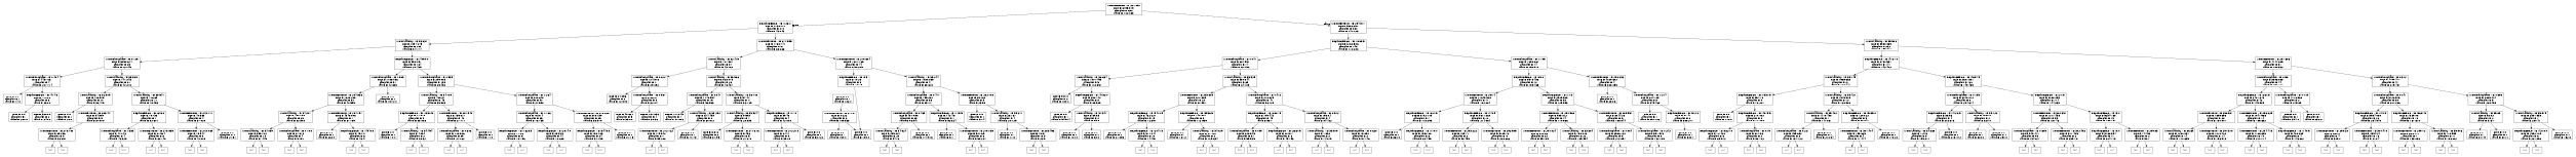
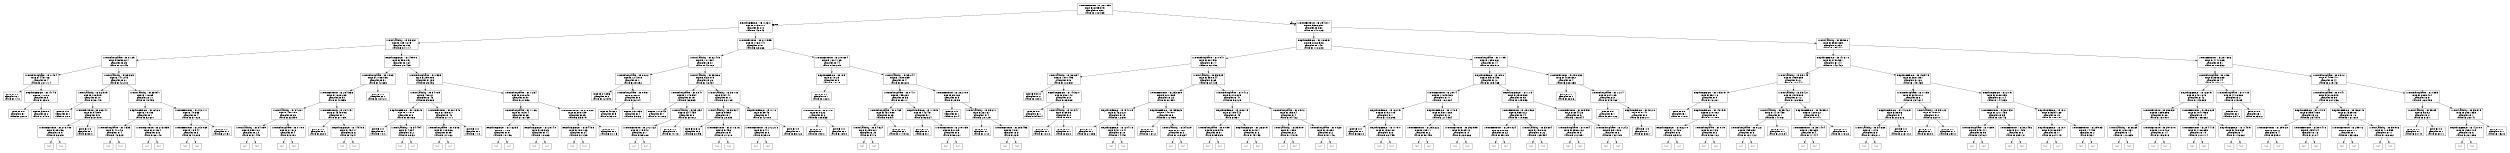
  digraph {
    node [shape=box]
    n1 [label="WOA_TEMP_K <= 287.857\nmse = 6195.375\nsamples = 650\nvalue = 102.039"]
    n2 [label="Depth_GEBCO <= -126.0\nmse = 1738.777\nsamples = 270\nvalue = 43.843"]
    n3 [label="WOA_TEMP_K <= 294.377\nmse = 5386.297\nsamples = 380\nvalue = 141.123"]
    n4 [label="WOA_Salinity <= 33.637\nmse = 1397.275\nsamples = 189\nvalue = 34.174"]
    n5 [label="WOA_TEMP_K <= 277.555\nmse = 1768.741\nsamples = 81\nvalue = 68.266"]
    n6 [label="Depth_GEBCO <= -1883.5\nmse = 6162.586\nsamples = 148\nvalue = 112.288"]
    n7 [label="WOA_Salinity <= 35.586\nmse = 3988.869\nsamples = 232\nvalue = 159.877"]
    n8 [label="WOA_Phosphate <= 0.729\nmse = 5050.674\nsamples = 25\nvalue = 72.749"]
    n9 [label="Depth_GEBCO <= -4090.0\nmse = 598.051\nsamples = 164\nvalue = 28.425"]
    n10 [label="WOA_Salinity <= 32.415\nmse = 707.387\nsamples = 37\nvalue = 42.182"]
    n11 [label="WOA_TEMP_K <= 278.684\nmse = 1607.769\nsamples = 44\nvalue = 90.209"]
    n12 [label="WOA_Phosphate <= 0.484\nmse = 4437.061\nsamples = 4\nvalue = 207.714"]
    n13 [label="WOA_Salinity <= 33.369\nmse = 147.246\nsamples = 21\nvalue = 42.273"]
    n14 [label="WOA_Phosphate <= 1.903\nmse = 1786.036\nsamples = 31\nvalue = 42.683"]
    n15 [label="WOA_Phosphate <= 0.535\nmse = 299.085\nsamples = 133\nvalue = 25.452"]
    n16 [label="mse = 0.0\nsamples = 1\nvalue = 74.0"]
    n17 [label="Depth_GEBCO <= -414.5\nmse = 1700.0\nsamples = 3\nvalue = 230.0"]
    n18 [label="WOA_Salinity <= 32.519\nmse = 106.519\nsamples = 10\nvalue = 36.479"]
    n19 [label="WOA_Salinity <= 33.541\nmse = 116.69\nsamples = 11\nvalue = 48.453"]
    n20 [label="mse = 0.0\nsamples = 1\nvalue = 220.0"]
    n21 [label="mse = 3200.0\nsamples = 2\nvalue = 240.0"]
    n22 [label="mse = 0.0\nsamples = 1\nvalue = 20.0"]
    n23 [label="WOA_TEMP_K <= 283.411\nmse = 94.309\nsamples = 9\nvalue = 37.578"]
    n24 [label="Depth_GEBCO <= -646.0\nmse = 79.733\nsamples = 7\nvalue = 52.607"]
    n25 [label="WOA_TEMP_K <= 273.717\nmse = 40.365\nsamples = 4\nvalue = 37.029"]
    n26 [label="WOA_TEMP_K <= 275.788\nmse = 89.236\nsamples = 8\nvalue = 36.691"]
+   n27 [label="mse = 0.0\nsamples = 1\nvalue = 50.0"]
    n28 [label="(...)"]
    n29 [label="(...)"]
    n30 [label="WOA_Phosphate <= 1.535\nmse = 41.048\nsamples = 4\nvalue = 46.323"]
    n31 [label="WOA_TEMP_K <= 273.835\nmse = 21.904\nsamples = 3\nvalue = 60.148"]
    n32 [label="WOA_TEMP_K <= 273.069\nmse = 13.544\nsamples = 3\nvalue = 40.203"]
    n33 [label="mse = 0.0\nsamples = 1\nvalue = 27.51"]
    n34 [label="(...)"]
    n35 [label="(...)"]
    n36 [label="(...)"]
    n37 [label="(...)"]
    n38 [label="(...)"]
    n39 [label="(...)"]
    n40 [label="WOA_TEMP_K <= 284.336\nmse = 1628.223\nsamples = 30\nvalue = 40.555"]
    n41 [label="mse = 0.0\nsamples = 1\nvalue = 134.211"]
    n42 [label="WOA_Salinity <= 34.789\nmse = 408.21\nsamples = 43\nvalue = 33.383"]
    n43 [label="WOA_Phosphate <= 1.264\nmse = 200.648\nsamples = 90\nvalue = 21.598"]
    n44 [label="WOA_Salinity <= 34.207\nmse = 450.758\nsamples = 23\nvalue = 32.308"]
    n45 [label="WOA_TEMP_K <= 284.757\nmse = 4548.806\nsamples = 7\nvalue = 67.769"]
    n46 [label="WOA_Salinity <= 34.059\nmse = 399.702\nsamples = 19\nvalue = 37.445"]
    n47 [label="WOA_Phosphate <= 0.708\nmse = 27.376\nsamples = 4\nvalue = 9.191"]
    n48 [label="mse = 0.0\nsamples = 1\nvalue = 260.0"]
    n49 [label="Depth_GEBCO <= -4940.5\nmse = 492.17\nsamples = 6\nvalue = 46.41"]
    n50 [label="(...)"]
    n51 [label="(...)"]
    n52 [label="(...)"]
    n53 [label="(...)"]
    n54 [label="(...)"]
    n55 [label="(...)"]
    n56 [label="Depth_GEBCO <= -1330.5\nmse = 71.518\nsamples = 3\nvalue = 83.086"]
    n57 [label="WOA_TEMP_K <= 287.548\nmse = 135.817\nsamples = 40\nvalue = 27.771"]
    n58 [label="WOA_Phosphate <= 1.166\nmse = 76.314\nsamples = 65\nvalue = 16.735"]
    n59 [label="WOA_TEMP_K <= 278.828\nmse = 305.139\nsamples = 25\nvalue = 33.579"]
    n60 [label="mse = 0.0\nsamples = 1\nvalue = 70.0"]
    n61 [label="WOA_Salinity <= 34.494\nmse = 4.234\nsamples = 2\nvalue = 88.32"]
    n62 [label="WOA_Phosphate <= 0.306\nmse = 106.906\nsamples = 39\nvalue = 27.062"]
    n63 [label="mse = 0.0\nsamples = 1\nvalue = 71.0"]
    n64 [label="(...)"]
    n65 [label="(...)"]
    n66 [label="(...)"]
    n67 [label="(...)"]
    n68 [label="Depth_GEBCO <= -1625.5\nmse = 77.86\nsamples = 51\nvalue = 18.156"]
    n69 [label="Depth_GEBCO <= -2814.0\nmse = 23.323\nsamples = 14\nvalue = 10.603"]
    n70 [label="Depth_GEBCO <= -3448.5\nmse = 198.783\nsamples = 24\nvalue = 31.139"]
    n71 [label="mse = 0.0\nsamples = 1\nvalue = 81.15"]
    n72 [label="(...)"]
    n73 [label="(...)"]
    n74 [label="(...)"]
    n75 [label="(...)"]
    n76 [label="(...)"]
    n77 [label="(...)"]
    n78 [label="WOA_Phosphate <= 0.612\nmse = 124.376\nsamples = 11\nvalue = 29.092"]
    n79 [label="WOA_Salinity <= 33.366\nmse = 823.075\nsamples = 26\nvalue = 46.437"]
    n80 [label="Depth_GEBCO <= -8.5\nmse = 10.25\nsamples = 3\nvalue = 187.5"]
    n81 [label="WOA_Salinity <= 35.244\nmse = 1030.835\nsamples = 41\nvalue = 83.613"]
    n82 [label="mse = 24.256\nsamples = 2\nvalue = 12.875"]
    n83 [label="WOA_Phosphate <= 0.937\nmse = 86.07\nsamples = 9\nvalue = 32.041"]
    n84 [label="WOA_Phosphate <= 0.847\nmse = 1148.994\nsamples = 15\nvalue = 56.583"]
    n85 [label="WOA_Salinity <= 33.708\nmse = 54.411\nsamples = 11\nvalue = 32.709"]
    n86 [label="mse = 40.661\nsamples = 5\nvalue = 33.001"]
    n87 [label="mse = 161.096\nsamples = 4\nvalue = 30.36"]
    n88 [label="mse = 1712.43\nsamples = 7\nvalue = 51.086"]
    n89 [label="WOA_Salinity <= 33.292\nmse = 674.453\nsamples = 8\nvalue = 60.812"]
    n90 [label="WOA_Salinity <= 33.524\nmse = 9.593\nsamples = 7\nvalue = 28.835"]
    n91 [label="Depth_GEBCO <= -17.0\nmse = 39.48\nsamples = 4\nvalue = 42.008"]
    n92 [label="WOA_TEMP_K <= 272.122\nmse = 775.942\nsamples = 7\nvalue = 59.008"]
    n93 [label="mse = 0.0\nsamples = 1\nvalue = 70.73"]
    n94 [label="(...)"]
    n95 [label="(...)"]
    n96 [label="mse = 3.312\nsamples = 2\nvalue = 31.95"]
    n97 [label="WOA_TEMP_K <= 271.616\nmse = 5.456\nsamples = 5\nvalue = 27.278"]
    n98 [label="WOA_TEMP_K <= 272.215\nmse = 6.471\nsamples = 3\nvalue = 39.08"]
    n99 [label="mse = 0.0\nsamples = 1\nvalue = 53.722"]
    n100 [label="(...)"]
    n101 [label="(...)"]
    n102 [label="(...)"]
    n103 [label="(...)"]
    n104 [label="mse = 0.0\nsamples = 1\nvalue = 182.0"]
    n105 [label="WOA_Phosphate <= 0.477\nmse = 755.282\nsamples = 36\nvalue = 89.171"]
    n106 [label="WOA_TEMP_K <= 282.788\nmse = 69.162\nsamples = 5\nvalue = 23.58"]
    n107 [label="WOA_TEMP_K <= 277.8\nmse = 0.222\nsamples = 2\nvalue = 189.333"]
    n108 [label="mse = 0.0\nsamples = 1\nvalue = 190.0"]
    n109 [label="mse = 0.0\nsamples = 1\nvalue = 189.0"]
    n110 [label="WOA_Phosphate <= 0.469\nmse = 431.988\nsamples = 29\nvalue = 96.541"]
    n111 [label="Depth_GEBCO <= -115.5\nmse = 742.451\nsamples = 7\nvalue = 52.324"]
    n112 [label="mse = 0.0\nsamples = 1\nvalue = 37.4"]
    n113 [label="WOA_Salinity <= 35.271\nmse = 26.767\nsamples = 4\nvalue = 20.125"]
    n114 [label="WOA_Salinity <= 34.524\nmse = 299.027\nsamples = 28\nvalue = 94.76"]
    n115 [label="mse = -0.0\nsamples = 1\nvalue = 174.916"]
    n116 [label="mse = 0.0\nsamples = 1\nvalue = 5.1"]
    n117 [label="WOA_TEMP_K <= 279.735\nmse = 521.651\nsamples = 6\nvalue = 58.227"]
    n118 [label="(...)"]
    n119 [label="(...)"]
    n120 [label="(...)"]
    n121 [label="(...)"]
    n122 [label="mse = 0.0\nsamples = 1\nvalue = 11.8"]
    n123 [label="WOA_TEMP_K <= 283.453\nmse = 4.887\nsamples = 3\nvalue = 22.9"]
    n124 [label="(...)"]
    n125 [label="(...)"]
    n126 [label="WOA_Phosphate <= 0.047\nmse = 687.591\nsamples = 74\nvalue = 67.756"]
    n127 [label="WOA_Phosphate <= 1.195\nmse = 7698.667\nsamples = 74\nvalue = 152.578"]
    n128 [label="Depth_GEBCO <= -4761.0\nmse = 2730.937\nsamples = 141\nvalue = 142.482"]
    n129 [label="WOA_TEMP_K <= 297.686\nmse = 4741.825\nsamples = 91\nvalue = 188.332"]
    n130 [label="WOA_Salinity <= 36.634\nmse = 1007.493\nsamples = 5\nvalue = 102.357"]
    n131 [label="WOA_Salinity <= 35.525\nmse = 530.644\nsamples = 69\nvalue = 64.429"]
    n132 [label="Depth_GEBCO <= -89.0\nmse = 5573.436\nsamples = 70\nvalue = 139.465"]
    n133 [label="WOA_TEMP_K <= 290.232\nmse = 4029.602\nsamples = 4\nvalue = 323.053"]
    n134 [label="mse = 900.0\nsamples = 2\nvalue = 130.0"]
    n135 [label="Depth_GEBCO <= -4732.0\nmse = 230.142\nsamples = 3\nvalue = 83.929"]
    n136 [label="WOA_TEMP_K <= 293.389\nmse = 670.365\nsamples = 22\nvalue = 80.997"]
    n137 [label="WOA_Phosphate <= 0.472\nmse = 278.825\nsamples = 47\nvalue = 56.729"]
    n138 [label="mse = 0.0\nsamples = 1\nvalue = 54.574"]
    n139 [label="WOA_Salinity <= 37.347\nmse = 69.36\nsamples = 2\nvalue = 89.8"]
    n140 [label="mse = 0.0\nsamples = 1\nvalue = 100.0"]
    n141 [label="mse = 0.0\nsamples = 1\nvalue = 83.0"]
    n142 [label="Depth_GEBCO <= -5410.5\nmse = 462.227\nsamples = 19\nvalue = 72.397"]
    n143 [label="Depth_GEBCO <= -3936.5\nmse = 148.507\nsamples = 3\nvalue = 112.939"]
    n144 [label="Depth_GEBCO <= -2807.5\nmse = 199.442\nsamples = 43\nvalue = 53.7"]
    n145 [label="WOA_Phosphate <= 0.572\nmse = 153.84\nsamples = 4\nvalue = 84.422"]
    n146 [label="mse = 0.0\nsamples = 1\nvalue = 21.053"]
    n147 [label="Depth_GEBCO <= -2041.5\nmse = 371.047\nsamples = 18\nvalue = 74.451"]
    n148 [label="mse = 0.0\nsamples = 1\nvalue = 131.2"]
    n149 [label="WOA_Salinity <= 34.619\nmse = 21.161\nsamples = 2\nvalue = 105.634"]
    n150 [label="(...)"]
    n151 [label="(...)"]
    n152 [label="(...)"]
    n153 [label="(...)"]
    n154 [label="WOA_Phosphate <= 0.099\nmse = 226.945\nsamples = 37\nvalue = 55.925"]
    n155 [label="Depth_GEBCO <= -2667.5\nmse = 20.377\nsamples = 6\nvalue = 45.753"]
    n156 [label="WOA_Salinity <= 35.579\nmse = 1.332\nsamples = 2\nvalue = 74.879"]
    n157 [label="WOA_Phosphate <= 0.628\nmse = 73.852\nsamples = 2\nvalue = 97.146"]
    n158 [label="(...)"]
    n159 [label="(...)"]
    n160 [label="(...)"]
    n161 [label="(...)"]
    n162 [label="(...)"]
    n163 [label="(...)"]
    n164 [label="(...)"]
    n165 [label="(...)"]
    n166 [label="WOA_TEMP_K <= 290.4\nmse = 11643.303\nsamples = 17\nvalue = 182.284"]
    n167 [label="Depth_GEBCO <= -11.5\nmse = 2905.503\nsamples = 53\nvalue = 125.993"]
    n168 [label="mse = 2.0\nsamples = 1\nvalue = 230.6"]
    n169 [label="WOA_Phosphate <= 1.214\nmse = 2041.03\nsamples = 3\nvalue = 349.468"]
    n170 [label="Depth_GEBCO <= -607.5\nmse = 8792.105\nsamples = 7\nvalue = 113.293"]
    n171 [label="Depth_GEBCO <= -740.5\nmse = 9671.269\nsamples = 10\nvalue = 214.964"]
    n172 [label="WOA_TEMP_K <= 290.568\nmse = 933.012\nsamples = 44\nvalue = 110.566"]
    n173 [label="WOA_TEMP_K <= 289.557\nmse = 6044.26\nsamples = 9\nvalue = 186.844"]
    n174 [label="mse = 0.0\nsamples = 1\nvalue = 360.0"]
    n175 [label="Depth_GEBCO <= -179.0\nmse = 1332.08\nsamples = 6\nvalue = 82.455"]
    n176 [label="WOA_TEMP_K <= 293.222\nmse = 139.71\nsamples = 2\nvalue = 98.499"]
    n177 [label="WOA_TEMP_K <= 292.595\nmse = 9009.12\nsamples = 8\nvalue = 228.666"]
    n178 [label="(...)"]
    n179 [label="(...)"]
    n180 [label="(...)"]
    n181 [label="(...)"]
    n182 [label="(...)"]
    n183 [label="(...)"]
    n184 [label="WOA_TEMP_K <= 290.024\nmse = 600.66\nsamples = 22\nvalue = 95.109"]
    n185 [label="WOA_Salinity <= 33.384\nmse = 798.006\nsamples = 22\nvalue = 125.594"]
    n186 [label="WOA_Phosphate <= 0.084\nmse = 2506.122\nsamples = 3\nvalue = 272.857"]
    n187 [label="WOA_Phosphate <= 0.242\nmse = 591.908\nsamples = 6\nvalue = 132.109"]
    n188 [label="(...)"]
    n189 [label="(...)"]
    n190 [label="(...)"]
    n191 [label="(...)"]
    n192 [label="(...)"]
    n193 [label="(...)"]
    n194 [label="(...)"]
    n195 [label="(...)"]
    n196 [label="mse = 0.0\nsamples = 1\nvalue = 297.722"]
    n197 [label="Depth_GEBCO <= -972.0\nmse = 57.41\nsamples = 2\nvalue = 388.277"]
-   n198 [label="mse = 0.0\nsamples = 1\nvalue = 380.7"]
+   n198 [label="value = 0.0\nsamples = 1\nvalue = 380.7"]
    n199 [label="WOA_Salinity <= 35.149\nmse = 1965.665\nsamples = 21\nvalue = 108.441"]
    n200 [label="Depth_GEBCO <= -4694.5\nmse = 2601.351\nsamples = 120\nvalue = 149.469"]
    n201 [label="WOA_Phosphate <= 0.561\nmse = 3386.883\nsamples = 44\nvalue = 157.177"]
    n202 [label="WOA_Phosphate <= 0.312\nmse = 4155.477\nsamples = 47\nvalue = 219.487"]
    n203 [label="Depth_GEBCO <= -7531.5\nmse = 357.76\nsamples = 9\nvalue = 76.207"]
    n204 [label="WOA_Salinity <= 35.427\nmse = 1915.309\nsamples = 12\nvalue = 128.588"]
    n205 [label="WOA_Phosphate <= 0.135\nmse = 3248.012\nsamples = 6\nvalue = 234.674"]
    n206 [label="Depth_GEBCO <= -21.5\nmse = 2088.059\nsamples = 114\nvalue = 144.233"]
    n207 [label="mse = 0.0\nsamples = 1\nvalue = 110.0"]
    n208 [label="Depth_GEBCO <= -4875.5\nmse = 210.082\nsamples = 8\nvalue = 71.008"]
    n209 [label="WOA_Salinity <= 35.402\nmse = 1118.438\nsamples = 7\nvalue = 147.861"]
    n210 [label="Depth_GEBCO <= -5035.0\nmse = 1280.22\nsamples = 5\nvalue = 90.041"]
    n211 [label="Depth_GEBCO <= -5227.0\nmse = 72.428\nsamples = 6\nvalue = 65.972"]
    n212 [label="WOA_Phosphate <= 0.19\nmse = 60.736\nsamples = 2\nvalue = 98.702"]
    n213 [label="(...)"]
    n214 [label="(...)"]
    n215 [label="(...)"]
    n216 [label="(...)"]
    n217 [label="WOA_Phosphate <= 0.221\nmse = 455.692\nsamples = 6\nvalue = 137.722"]
    n218 [label="mse = -0.0\nsamples = 1\nvalue = 218.84"]
    n219 [label="WOA_TEMP_K <= 301.404\nmse = 193.623\nsamples = 4\nvalue = 77.444"]
    n220 [label="mse = -0.0\nsamples = 1\nvalue = 178.22"]
    n221 [label="(...)"]
    n222 [label="(...)"]
    n223 [label="(...)"]
    n224 [label="(...)"]
    n225 [label="Depth_GEBCO <= -4726.5\nmse = 36.96\nsamples = 4\nvalue = 202.676"]
    n226 [label="WOA_Salinity <= 35.122\nmse = 1800.0\nsamples = 2\nvalue = 320.0"]
    n227 [label="WOA_TEMP_K <= 302.337\nmse = 1211.436\nsamples = 95\nvalue = 137.46"]
    n228 [label="Depth_GEBCO <= -3.0\nmse = 5234.163\nsamples = 19\nvalue = 180.757"]
    n229 [label="WOA_Salinity <= 34.668\nmse = 1.246\nsamples = 3\nvalue = 199.211"]
    n230 [label="mse = 0.0\nsamples = 1\nvalue = 213.072"]
    n231 [label="mse = 0.0\nsamples = 1\nvalue = 380.0"]
    n232 [label="mse = 0.0\nsamples = 1\nvalue = 290.0"]
    n233 [label="(...)"]
    n234 [label="(...)"]
    n235 [label="WOA_Phosphate <= 0.605\nmse = 943.471\nsamples = 93\nvalue = 134.677"]
    n236 [label="WOA_TEMP_K <= 302.492\nmse = 317.405\nsamples = 2\nvalue = 239.721"]
    n237 [label="Depth_GEBCO <= -8.0\nmse = 3766.994\nsamples = 17\nvalue = 204.773"]
    n238 [label="WOA_TEMP_K <= 299.83\nmse = 744.98\nsamples = 2\nvalue = 92.7"]
    n239 [label="(...)"]
    n240 [label="(...)"]
    n241 [label="(...)"]
    n242 [label="(...)"]
    n243 [label="(...)"]
    n244 [label="(...)"]
    n245 [label="(...)"]
    n246 [label="(...)"]
    n247 [label="Depth_GEBCO <= -261.5\nmse = 2401.046\nsamples = 42\nvalue = 149.985"]
    n248 [label="WOA_Phosphate <= 0.709\nmse = 4716.368\nsamples = 2\nvalue = 275.85"]
    n249 [label="WOA_Phosphate <= 0.041\nmse = 3726.513\nsamples = 38\nvalue = 207.236"]
    n250 [label="WOA_Phosphate <= 0.395\nmse = 2869.404\nsamples = 9\nvalue = 268.493"]
    n251 [label="WOA_TEMP_K <= 296.521\nmse = 1655.656\nsamples = 28\nvalue = 130.907"]
    n252 [label="WOA_TEMP_K <= 296.629\nmse = 1841.966\nsamples = 14\nvalue = 185.652"]
    n253 [label="mse = 0.0\nsamples = 1\nvalue = 394.8"]
    n254 [label="mse = 0.0\nsamples = 1\nvalue = 236.2"]
    n255 [label="WOA_Salinity <= 36.69\nmse = 1230.091\nsamples = 14\nvalue = 110.635"]
    n256 [label="WOA_TEMP_K <= 297.378\nmse = 1018.402\nsamples = 14\nvalue = 156.513"]
    n257 [label="WOA_TEMP_K <= 294.415\nmse = 1106.633\nsamples = 10\nvalue = 210.714"]
    n258 [label="Depth_GEBCO <= -140.5\nmse = 488.889\nsamples = 4\nvalue = 146.667"]
    n259 [label="(...)"]
    n260 [label="(...)"]
    n261 [label="(...)"]
    n262 [label="(...)"]
    n263 [label="(...)"]
    n264 [label="(...)"]
    n265 [label="(...)"]
    n266 [label="(...)"]
    n267 [label="Depth_GEBCO <= -140.5\nmse = 3534.068\nsamples = 20\nvalue = 234.848"]
    n268 [label="Depth_GEBCO <= -3687.5\nmse = 1339.081\nsamples = 18\nvalue = 167.618"]
    n269 [label="WOA_Salinity <= 35.85\nmse = 52.92\nsamples = 2\nvalue = 313.7"]
    n270 [label="WOA_Salinity <= 35.975\nmse = 2851.533\nsamples = 7\nvalue = 250.41"]
    n271 [label="WOA_TEMP_K <= 299.28\nmse = 600.0\nsamples = 4\nvalue = 305.0"]
    n272 [label="WOA_TEMP_K <= 300.478\nmse = 2394.24\nsamples = 16\nvalue = 212.4"]
    n273 [label="WOA_TEMP_K <= 299.72\nmse = 668.111\nsamples = 7\nvalue = 133.036"]
    n274 [label="WOA_Salinity <= 35.906\nmse = 718.959\nsamples = 11\nvalue = 186.061"]
    n275 [label="(...)"]
    n276 [label="(...)"]
    n277 [label="(...)"]
    n278 [label="(...)"]
    n279 [label="(...)"]
    n280 [label="(...)"]
    n281 [label="(...)"]
    n282 [label="(...)"]
    n283 [label="mse = 0.0\nsamples = 1\nvalue = 317.9"]
    n284 [label="mse = 0.0\nsamples = 1\nvalue = 301.1"]
    n285 [label="Depth_GEBCO <= -4218.0\nmse = 1992.109\nsamples = 6\nvalue = 261.256"]
    n286 [label="mse = -0.0\nsamples = 1\nvalue = 152.8"]
    n287 [label="(...)"]
    n288 [label="(...)"]
    n1 -> n2 [headlabel=True labelangle=45 labeldistance=2.5]
    n1 -> n3 [headlabel=False labelangle=-45 labeldistance=2.5]
    n2 -> n4
    n2 -> n5
    n3 -> n6
    n3 -> n7
    n4 -> n8
    n4 -> n9
    n5 -> n10
    n5 -> n11
    n6 -> n126
    n6 -> n127
    n7 -> n128
    n7 -> n129
    n8 -> n12
    n8 -> n13
    n9 -> n14
    n9 -> n15
    n10 -> n78
    n10 -> n79
    n11 -> n80
    n11 -> n81
    n12 -> n16
    n12 -> n17
    n13 -> n18
    n13 -> n19
    n14 -> n40
    n14 -> n41
    n15 -> n42
    n15 -> n43
    n17 -> n20
    n17 -> n21
    n18 -> n22
    n18 -> n23
    n19 -> n24
    n19 -> n25
    n23 -> n26
+   n23 -> n27
    n24 -> n30
    n24 -> n31
    n25 -> n32
    n25 -> n33
    n26 -> n28
    n26 -> n29
    n30 -> n34
    n30 -> n35
    n31 -> n36
    n31 -> n37
    n32 -> n38
    n32 -> n39
    n40 -> n44
    n40 -> n45
    n42 -> n56
    n42 -> n57
    n43 -> n58
    n43 -> n59
    n44 -> n46
    n44 -> n47
    n45 -> n48
    n45 -> n49
    n46 -> n50
    n46 -> n51
    n47 -> n52
    n47 -> n53
    n49 -> n54
    n49 -> n55
    n56 -> n60
    n56 -> n61
    n57 -> n62
    n57 -> n63
    n58 -> n68
    n58 -> n69
    n59 -> n70
    n59 -> n71
    n61 -> n64
    n61 -> n65
    n62 -> n66
    n62 -> n67
    n68 -> n72
    n68 -> n73
    n69 -> n74
    n69 -> n75
    n70 -> n76
    n70 -> n77
    n78 -> n82
    n78 -> n83
    n79 -> n84
    n79 -> n85
-   n80 -> n109
+   n80 -> n104
    n81 -> n105
    n81 -> n106
    n83 -> n86
    n83 -> n87
    n84 -> n88
    n84 -> n89
    n85 -> n90
    n85 -> n91
    n89 -> n92
    n89 -> n93
    n90 -> n96
    n90 -> n97
-   n91 -> n98
    n91 -> n99
    n92 -> n94
    n92 -> n95
    n97 -> n100
    n97 -> n101
    n98 -> n102
    n98 -> n103
    n104 -> n107
    n105 -> n110
    n105 -> n111
    n106 -> n112
    n106 -> n113
    n107 -> n108
    n107 -> n109
    n110 -> n114
    n110 -> n115
    n111 -> n116
    n111 -> n117
    n113 -> n122
    n113 -> n123
    n114 -> n118
    n114 -> n119
    n117 -> n120
    n117 -> n121
    n123 -> n124
    n123 -> n125
    n126 -> n130
    n126 -> n131
    n127 -> n132
    n127 -> n133
    n128 -> n199
    n128 -> n200
    n129 -> n201
    n129 -> n202
    n130 -> n134
    n130 -> n135
    n131 -> n136
    n131 -> n137
    n132 -> n166
    n132 -> n167
    n133 -> n168
    n133 -> n169
    n135 -> n138
    n135 -> n139
    n136 -> n142
    n136 -> n143
    n137 -> n144
    n137 -> n145
    n139 -> n140
    n139 -> n141
    n142 -> n146
    n142 -> n147
    n143 -> n148
    n143 -> n149
    n144 -> n154
    n144 -> n155
    n145 -> n156
    n145 -> n157
    n147 -> n150
    n147 -> n151
    n149 -> n152
    n149 -> n153
    n154 -> n158
    n154 -> n159
    n155 -> n160
    n155 -> n161
    n156 -> n162
    n156 -> n163
    n157 -> n164
    n157 -> n165
    n166 -> n170
    n166 -> n171
    n167 -> n172
    n167 -> n173
    n169 -> n196
    n169 -> n197
    n170 -> n174
    n170 -> n175
    n171 -> n176
    n171 -> n177
    n172 -> n184
    n172 -> n185
    n173 -> n186
    n173 -> n187
    n175 -> n178
    n175 -> n179
    n176 -> n180
    n176 -> n181
    n177 -> n182
    n177 -> n183
    n184 -> n188
    n184 -> n189
    n185 -> n190
    n185 -> n191
    n186 -> n192
    n186 -> n193
    n187 -> n194
    n187 -> n195
    n197 -> n198
    n199 -> n203
    n199 -> n204
    n200 -> n205
    n200 -> n206
    n201 -> n247
    n201 -> n248
    n202 -> n249
    n202 -> n250
    n203 -> n207
    n203 -> n208
    n204 -> n209
    n204 -> n210
    n205 -> n225
    n205 -> n226
    n206 -> n227
    n206 -> n228
    n208 -> n211
    n208 -> n212
    n209 -> n217
    n209 -> n218
    n210 -> n219
    n210 -> n220
    n211 -> n213
    n211 -> n214
    n212 -> n215
    n212 -> n216
    n217 -> n221
    n217 -> n222
    n219 -> n223
    n219 -> n224
    n225 -> n229
    n225 -> n230
    n226 -> n231
    n226 -> n232
    n227 -> n235
    n227 -> n236
    n228 -> n237
    n228 -> n238
    n229 -> n233
    n229 -> n234
    n235 -> n239
    n235 -> n240
    n236 -> n241
    n236 -> n242
    n237 -> n243
    n237 -> n244
    n238 -> n245
    n238 -> n246
    n247 -> n251
    n247 -> n252
    n248 -> n253
    n248 -> n254
    n249 -> n267
    n249 -> n268
    n250 -> n269
    n250 -> n270
    n251 -> n255
    n251 -> n256
    n252 -> n257
    n252 -> n258
    n255 -> n259
    n255 -> n260
    n256 -> n261
    n256 -> n262
    n257 -> n263
    n257 -> n264
    n258 -> n265
    n258 -> n266
    n267 -> n271
    n267 -> n272
    n268 -> n273
    n268 -> n274
    n269 -> n283
    n269 -> n284
    n270 -> n285
    n270 -> n286
    n271 -> n275
    n271 -> n276
    n272 -> n277
    n272 -> n278
    n273 -> n279
    n273 -> n280
    n274 -> n281
    n274 -> n282
    n285 -> n287
    n285 -> n288
  }
